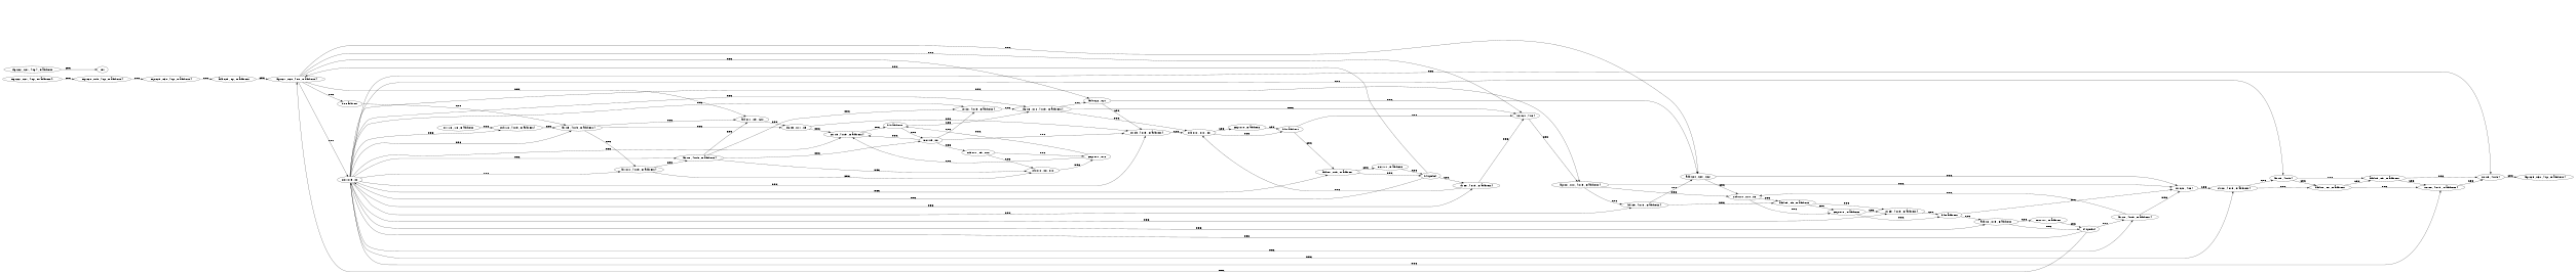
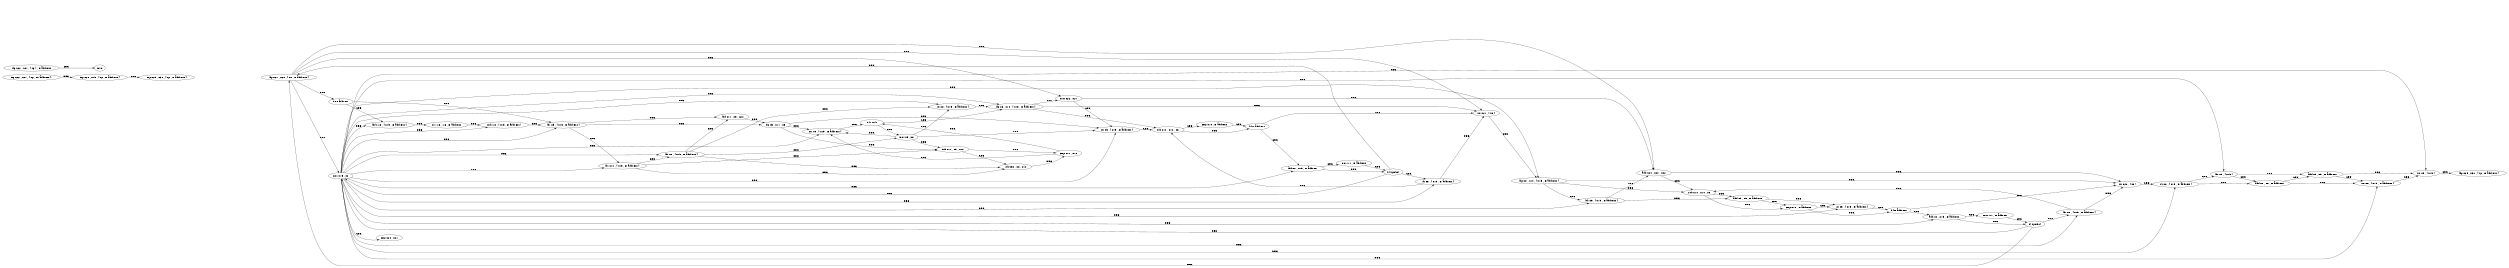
  digraph {
    rankdir=LR
    n1 [label="stp x22 , x21 , [ sp , #- address ]!"]
    n2 [label="stp x20 , x19 , [ sp , # address ]"]
    n3 [label="stp x29 , x30 , [ sp , # address ]"]
-   n4 [label="add x29 , sp , # address"]
    n5 [label="ldp x21 , x20 , [ x0 , # address ]"]
    n6 [label="mov x19 , x0"]
    n7 [label="b.ne address"]
    n8 [label="add x11 , x9 , x20"]
-   n9 [label="ldrb x22 , x21"]
+   n9 [label="mvn x22 , x21"]
    n10 [label="str x21 , [ x8 ]"]
    n11 [label="add x20 , x20 , x22"]
+   n12 [label="cmp x20 , x21"]
    n13 [label="ldr x9 , [ x19 , # address ]"]
+   n14 [label="ldrb w8 , [ x19 , # address ]"]
    n15 [label="ldr x10 , [ x19 , # address ]"]
    n16 [label="ldr x8 , [ x19 , # address ]"]
    n17 [label="str x9 , [ x19 , # address ]"]
    n18 [label="ldp x8 , x10 , [ x19 , # address ]"]
    n19 [label="strb w8 , [ x19 , # address ]"]
    n20 [label="str x9 , [ x19 , # address ]"]
    n21 [label="add x0 , x19 , # address"]
    n22 [label="str x8 , [ x19 , # address ]"]
    n23 [label="ldp x8 , x10 , [ x19 , # address ]"]
    n24 [label="ldr x9 , [ x19 , # address ]"]
    n25 [label="str x9 , [ x19 , # address ]"]
    n26 [label="add x0 , x19 , # address"]
    n27 [label="ldr x8 , [ x19 , # address ]"]
    n28 [label="ldr x8 , [ x19 , # address ]"]
    n29 [label="ldr x9 , [ x19 ]"]
    n30 [label="str x8 , [ x19 , # address ]"]
    n31 [label="str x9 , [ x19 ]"]
    n32 [label="ldr x8 , [ x19 , # address ]"]
    n33 [label="bic x9 , x11 , x9"]
    n34 [label="sub x10 , x10 , x8"]
    n35 [label="str x20 , [ x8 ]"]
    n36 [label="orr w8 , w8 , # address"]
    n37 [label="sub x71 , x9 , x10"]
-   n38 [label="sub x10 , x8 , x10"]
+   n38 [label="sub x50 , x8 , x10"]
    n39 [label="mov x9 , x8"]
-   n40 [label="b.ls address"]
+   n40 [label="b.ls strb"]
    n41 [label="sub x10 , x10 , x8"]
    n42 [label="mov w1 , # address"]
    n43 [label="bl symbol"]
    n44 [label="add x9 , x9 , # address"]
    n45 [label="b.hs address"]
    n46 [label="mov w1 , # address"]
    n47 [label="bl symbol"]
    n48 [label="add x8 , x8 , # address"]
    n49 [label="add x9 , x9 , # address"]
    n50 [label="ldp x29 , x30 , [ sp , # address ]"]
    n51 [label="cmp x11 , x10"]
    n52 [label="cmp x10 , # address"]
    n53 [label="b.hs address"]
    n54 [label="cmp x10 , # address"]
    n55 [label="ldp x22 , x21 , [ sp ] , # address"]
-   n56 [label=ret]
-   n1 -> n2 [label=CFG]
+   n56 [label=mvn]
+   n1 -> n2 [label=DFG]
    n2 -> n3 [label=CFG]
-   n3 -> n4 [label=CFG]
-   n4 -> n5 [label=CFG]
    n5 -> n6 [label=CFG]
    n5 -> n7 [label=DFG]
-   n5 -> n8 [label=DFG]
    n5 -> n9 [label=DFG]
    n5 -> n10 [label=DFG]
    n5 -> n11 [label=DFG]
+   n6 -> n12 [label=CFG]
    n6 -> n13 [label=DFG]
+   n6 -> n14 [label=DFG]
    n6 -> n15 [label=DFG]
    n6 -> n16 [label=DFG]
    n6 -> n17 [label=DFG]
    n6 -> n18 [label=DFG]
    n6 -> n19 [label=DFG]
    n6 -> n20 [label=DFG]
    n6 -> n21 [label=DFG]
    n6 -> n22 [label=DFG]
    n6 -> n23 [label=DFG]
    n6 -> n24 [label=DFG]
    n6 -> n25 [label=DFG]
    n6 -> n26 [label=DFG]
    n6 -> n27 [label=DFG]
    n6 -> n28 [label=DFG]
    n6 -> n29 [label=CFG]
    n6 -> n30 [label=DFG]
    n6 -> n31 [label=DFG]
    n6 -> n32 [label=DFG]
    n7 -> n13 [label=CFG]
+   n7 -> n14 [label=CFG]
    n8 -> n33 [label=DFG]
    n9 -> n11 [label=DFG]
    n9 -> n20 [label=CFG]
    n10 -> n23 [label=CFG]
    n11 -> n34 [label=CFG]
    n11 -> n35 [label=DFG]
    n13 -> n8 [label=DFG]
    n13 -> n15 [label=CFG]
    n13 -> n33 [label=DFG]
+   n14 -> n36 [label=DFG]
    n15 -> n16 [label=CFG]
+   n15 -> n37 [label=DFG]
    n15 -> n38 [label=DFG]
    n16 -> n8 [label=CFG]
    n16 -> n22 [label=DFG]
    n16 -> n38 [label=DFG]
    n16 -> n39 [label=DFG]
    n17 -> n40 [label=CFG]
    n18 -> n9 [label=CFG]
    n18 -> n10 [label=DFG]
    n18 -> n41 [label=DFG]
    n19 -> n13 [label=CFG]
    n20 -> n41 [label=CFG]
    n21 -> n42 [label=CFG]
    n21 -> n43 [label=DFG]
    n22 -> n18 [label=CFG]
    n23 -> n24 [label=CFG]
    n23 -> n34 [label=DFG]
    n23 -> n35 [label=DFG]
    n24 -> n11 [label=CFG]
    n24 -> n44 [label=DFG]
    n25 -> n45 [label=CFG]
    n26 -> n46 [label=CFG]
    n26 -> n47 [label=DFG]
    n27 -> n10 [label=DFG]
    n27 -> n41 [label=DFG]
    n28 -> n29 [label=CFG]
    n28 -> n48 [label=DFG]
    n29 -> n48 [label=CFG]
    n29 -> n49 [label=DFG]
    n30 -> n31 [label=CFG]
    n31 -> n50 [label=CFG]
    n32 -> n34 [label=DFG]
    n32 -> n35 [label=DFG]
    n33 -> n17 [label=DFG]
    n33 -> n20 [label=DFG]
+   n33 -> n37 [label=DFG]
    n34 -> n44 [label=CFG]
    n34 -> n54 [label=DFG]
    n35 -> n28 [label=CFG]
    n36 -> n19 [label=DFG]
    n37 -> n38 [label=CFG]
    n37 -> n51 [label=DFG]
    n38 -> n51 [label=DFG]
    n39 -> n17 [label=DFG]
    n39 -> n20 [label=DFG]
    n39 -> n22 [label=CFG]
    n39 -> n37 [label=DFG]
    n40 -> n18 [label=CFG]
    n40 -> n39 [label=CFG]
    n41 -> n52 [label=CFG]
    n41 -> n53 [label=DFG]
    n42 -> n43 [label=CFG]
    n43 -> n5 [label=DFG]
    n43 -> n6 [label=DFG]
    n43 -> n27 [label=CFG]
    n44 -> n25 [label=DFG]
    n44 -> n54 [label=CFG]
    n45 -> n26 [label=CFG]
    n45 -> n35 [label=CFG]
    n46 -> n47 [label=CFG]
    n47 -> n5 [label=DFG]
    n47 -> n6 [label=DFG]
    n47 -> n32 [label=CFG]
    n48 -> n30 [label=DFG]
    n48 -> n49 [label=CFG]
    n49 -> n30 [label=CFG]
    n49 -> n31 [label=DFG]
    n51 -> n17 [label=CFG]
    n51 -> n40 [label=DFG]
    n52 -> n53 [label=CFG]
    n53 -> n10 [label=CFG]
    n53 -> n21 [label=CFG]
    n54 -> n25 [label=CFG]
    n54 -> n45 [label=DFG]
    n55 -> n56 [label=CFG]
  }
